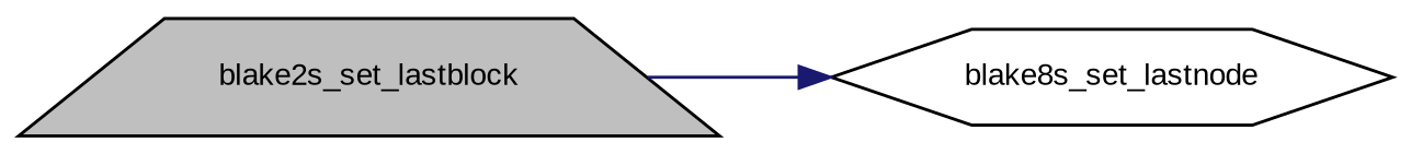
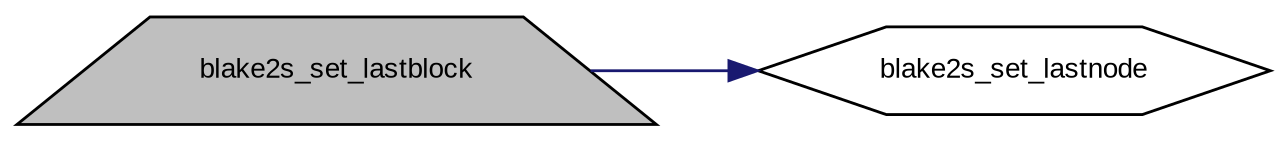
  digraph {
    rankdir=LR
    fontname="Liberation Sans"
    node [color=black fontname="Liberation Sans" fontsize=10 style=filled]
    n1 [fillcolor=grey75 fontcolor=black height=0.2 label=blake2s_set_lastblock shape=trapezium width=0.4]
-   n2 [fillcolor=white height=0.2 label=blake8s_set_lastnode shape=hexagon width=0.4]
+   n2 [fillcolor=white height=0.2 label=blake2s_set_lastnode shape=hexagon width=0.4]
    n1 -> n2 [color=midnightblue fontname="Liberation Sans" fontsize=10 labelfontname=Helvetica labelfontsize=10 style=solid]
  }
